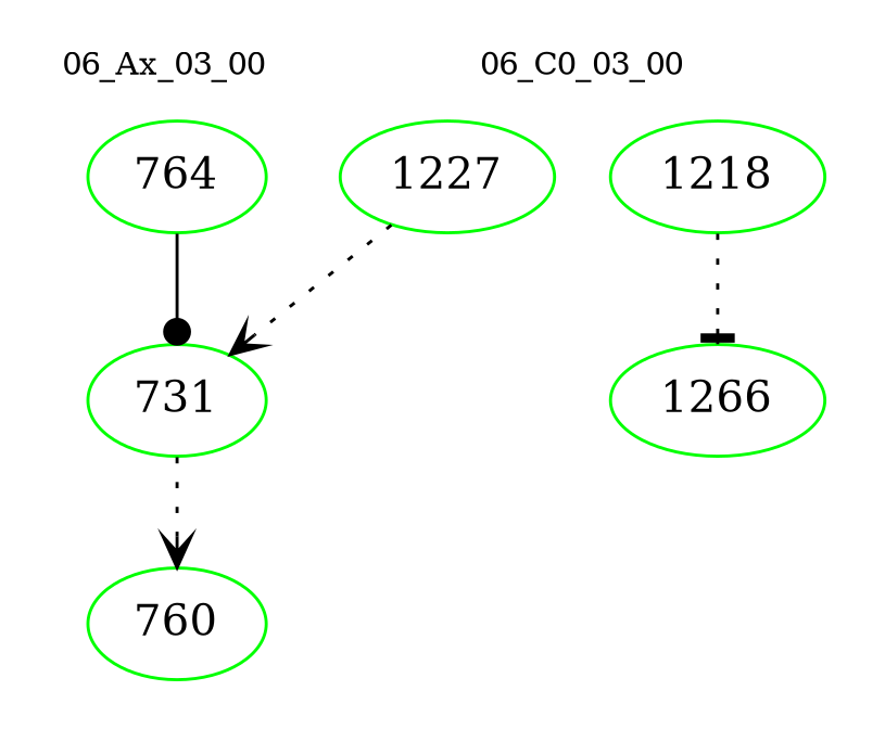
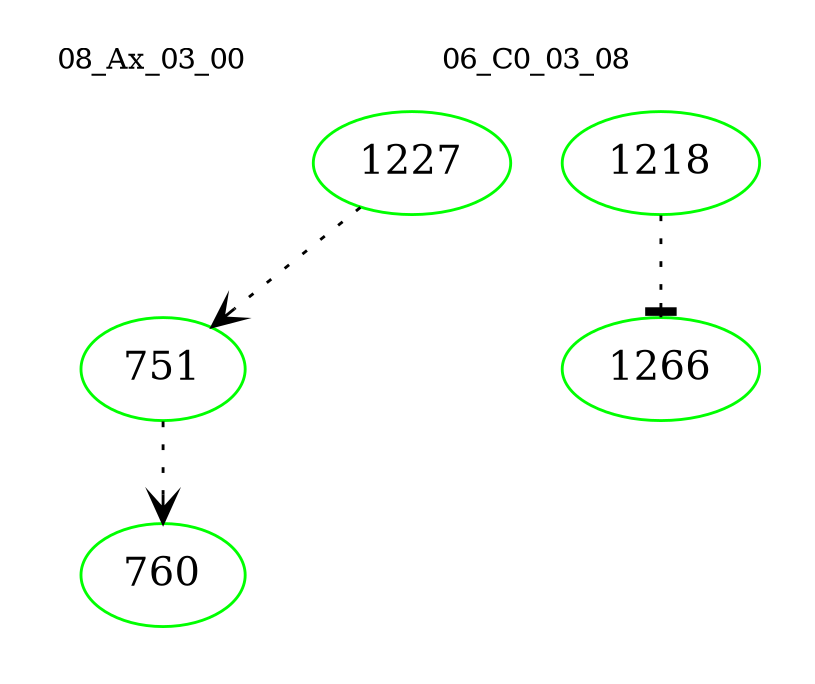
  digraph {
    node [color=green]
    edge [arrowhead=vee color=black style=dotted]
-   n1 [label=764]
-   n2 [label=731]
+   n2 [label=751]
    n3 [label=760]
    n4 [label=1227]
    n5 [label=1218]
    n6 [label=1266]
    subgraph cluster_1 {
      color=white
      fontsize=10
-     label="06_Ax_03_00"
-     n1
+     label="08_Ax_03_00"
      n2
      n3
    }
    subgraph cluster_2 {
      color=white
      fontsize=10
-     label="06_C0_03_00"
+     label="06_C0_03_08"
      n4
      n5
      n6
    }
-   n1 -> n2 [arrowhead=dot style=solid]
    n2 -> n3
    n4 -> n2
    n5 -> n6 [arrowhead=tee]
  }
